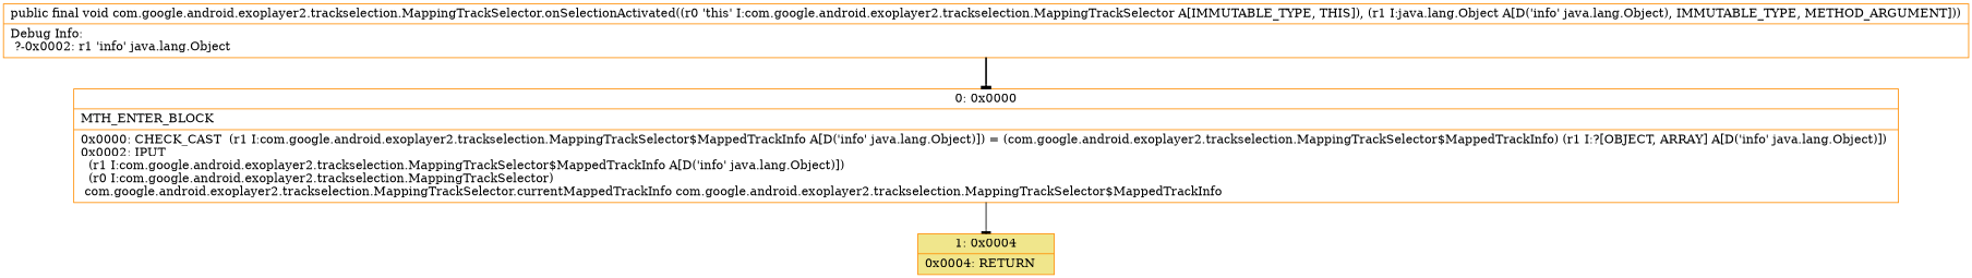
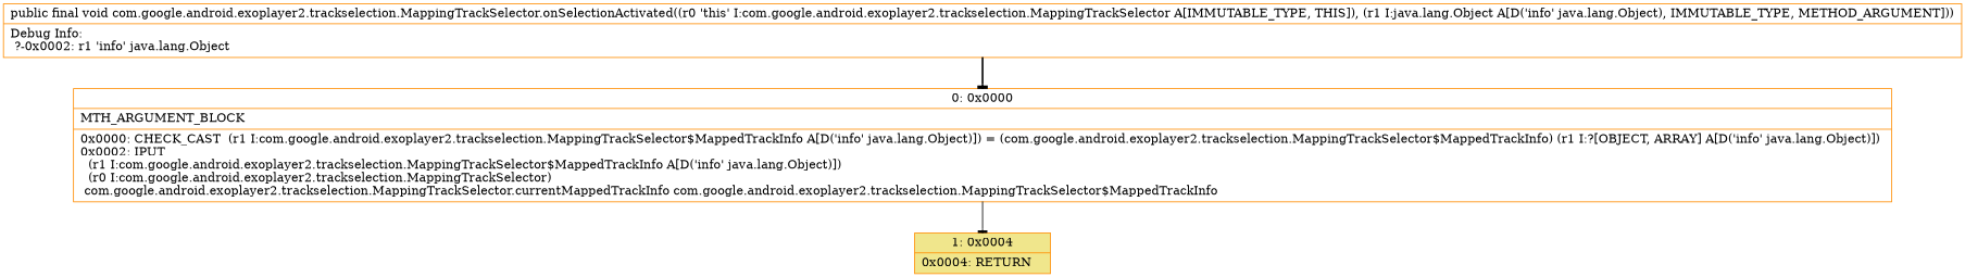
  digraph {
    node [shape=record style=filled fillcolor=white color=darkorange]
    edge [arrowhead=tee]
-   n1 [label="{0\:\ 0x0000|MTH_ENTER_BLOCK\l|0x0000: CHECK_CAST  (r1 I:com.google.android.exoplayer2.trackselection.MappingTrackSelector$MappedTrackInfo A[D('info' java.lang.Object)]) = (com.google.android.exoplayer2.trackselection.MappingTrackSelector$MappedTrackInfo) (r1 I:?[OBJECT, ARRAY] A[D('info' java.lang.Object)]) \l0x0002: IPUT  \l  (r1 I:com.google.android.exoplayer2.trackselection.MappingTrackSelector$MappedTrackInfo A[D('info' java.lang.Object)])\l  (r0 I:com.google.android.exoplayer2.trackselection.MappingTrackSelector)\l com.google.android.exoplayer2.trackselection.MappingTrackSelector.currentMappedTrackInfo com.google.android.exoplayer2.trackselection.MappingTrackSelector$MappedTrackInfo \l}"]
+   n1 [label="{0\:\ 0x0000|MTH_ARGUMENT_BLOCK\l|0x0000: CHECK_CAST  (r1 I:com.google.android.exoplayer2.trackselection.MappingTrackSelector$MappedTrackInfo A[D('info' java.lang.Object)]) = (com.google.android.exoplayer2.trackselection.MappingTrackSelector$MappedTrackInfo) (r1 I:?[OBJECT, ARRAY] A[D('info' java.lang.Object)]) \l0x0002: IPUT  \l  (r1 I:com.google.android.exoplayer2.trackselection.MappingTrackSelector$MappedTrackInfo A[D('info' java.lang.Object)])\l  (r0 I:com.google.android.exoplayer2.trackselection.MappingTrackSelector)\l com.google.android.exoplayer2.trackselection.MappingTrackSelector.currentMappedTrackInfo com.google.android.exoplayer2.trackselection.MappingTrackSelector$MappedTrackInfo \l}"]
    n2 [label="{1\:\ 0x0004|0x0004: RETURN   \l}" fillcolor=khaki]
    n3 [label="{public final void com.google.android.exoplayer2.trackselection.MappingTrackSelector.onSelectionActivated((r0 'this' I:com.google.android.exoplayer2.trackselection.MappingTrackSelector A[IMMUTABLE_TYPE, THIS]), (r1 I:java.lang.Object A[D('info' java.lang.Object), IMMUTABLE_TYPE, METHOD_ARGUMENT]))  | Debug Info:\l  ?\-0x0002: r1 'info' java.lang.Object\l}"]
    n1 -> n2 [style=solid]
    n3 -> n1 [style=bold]
  }
